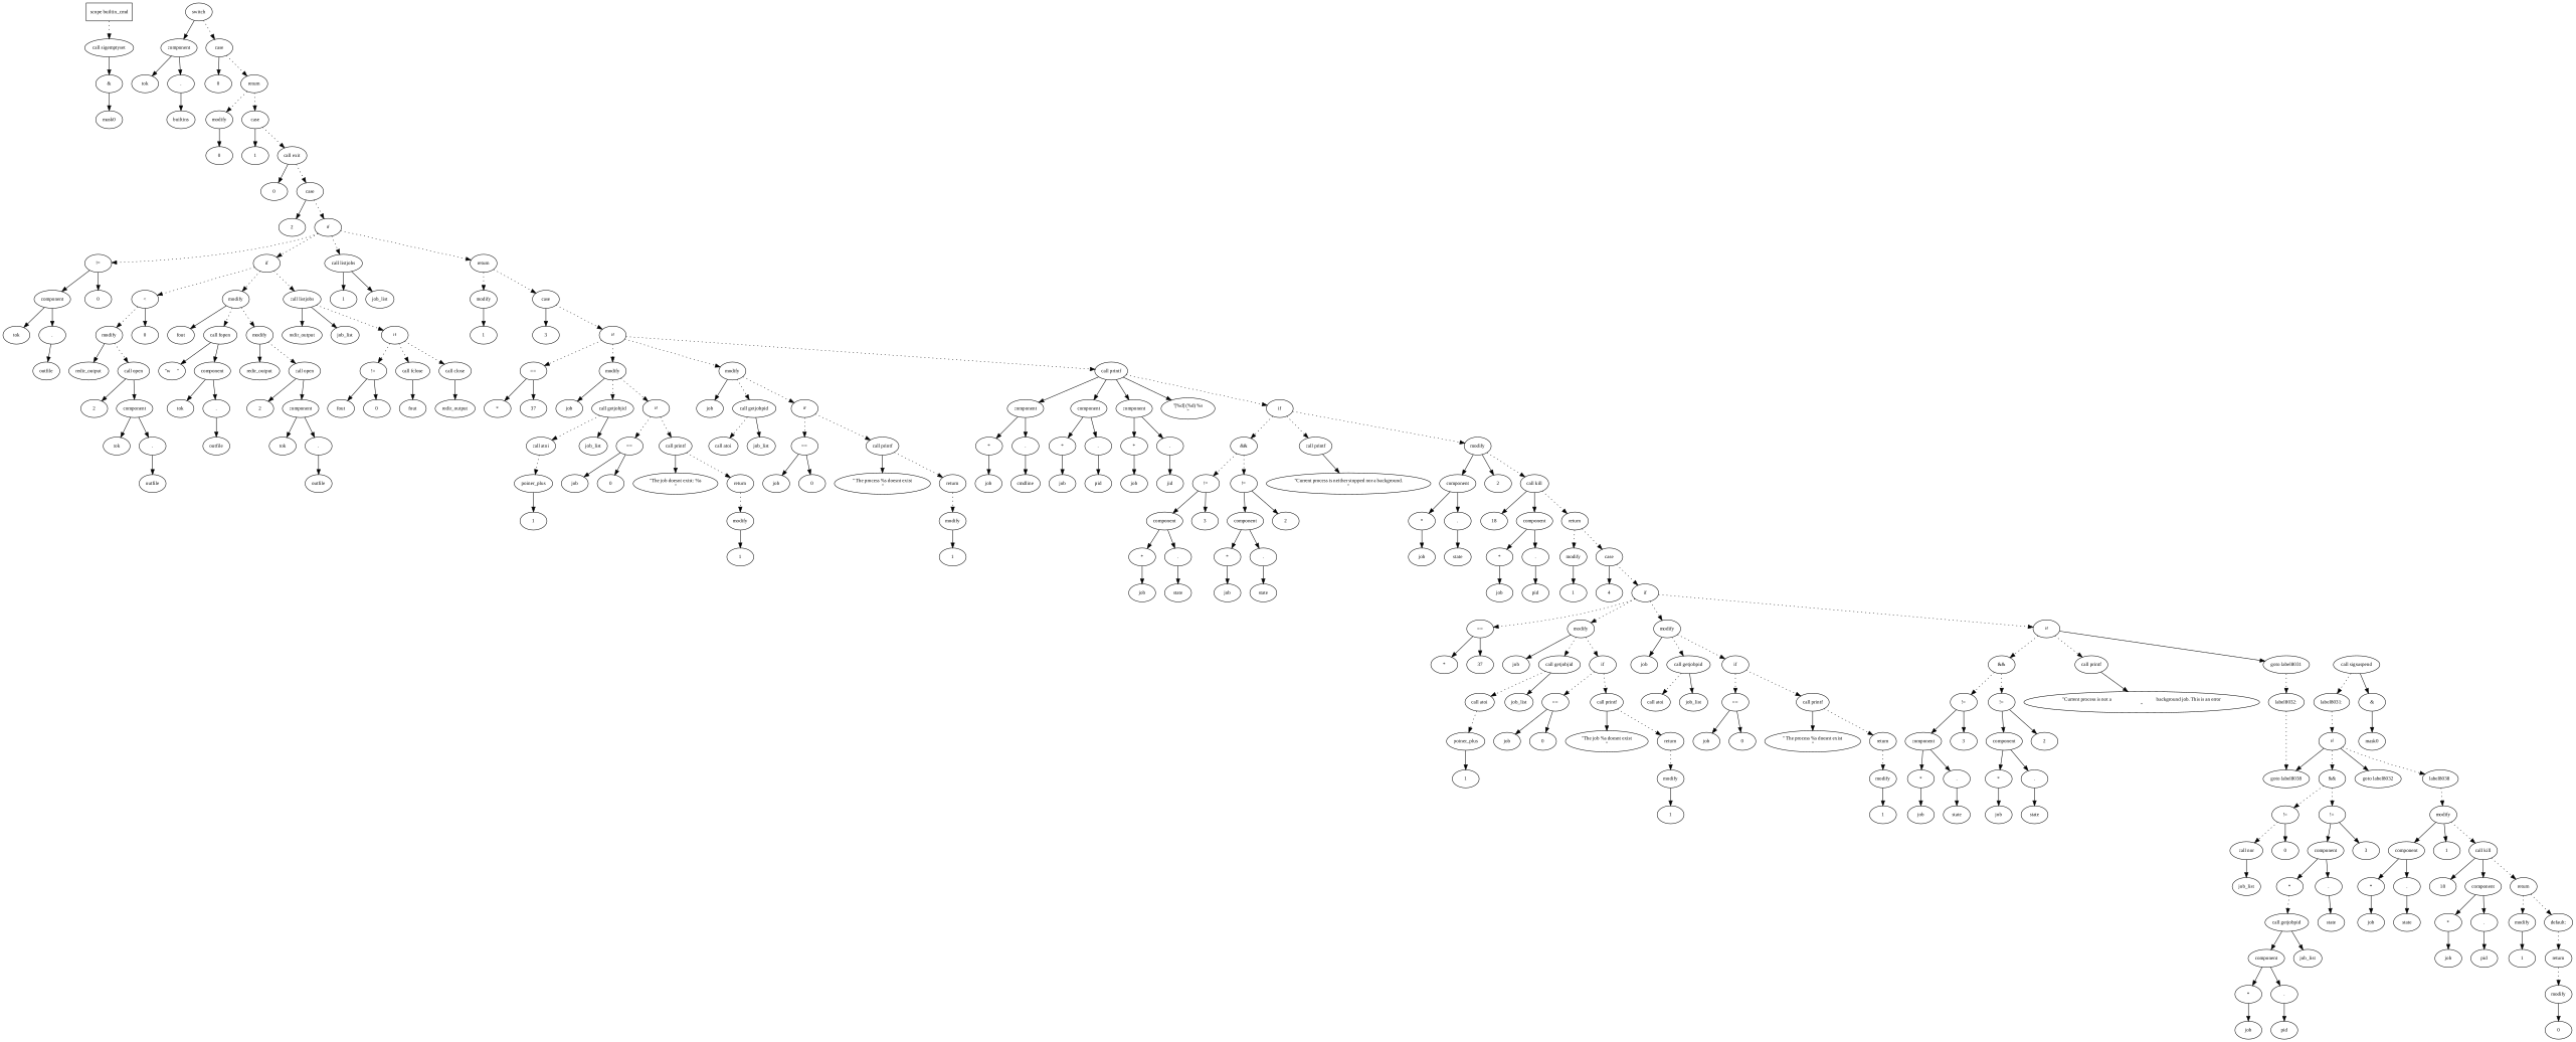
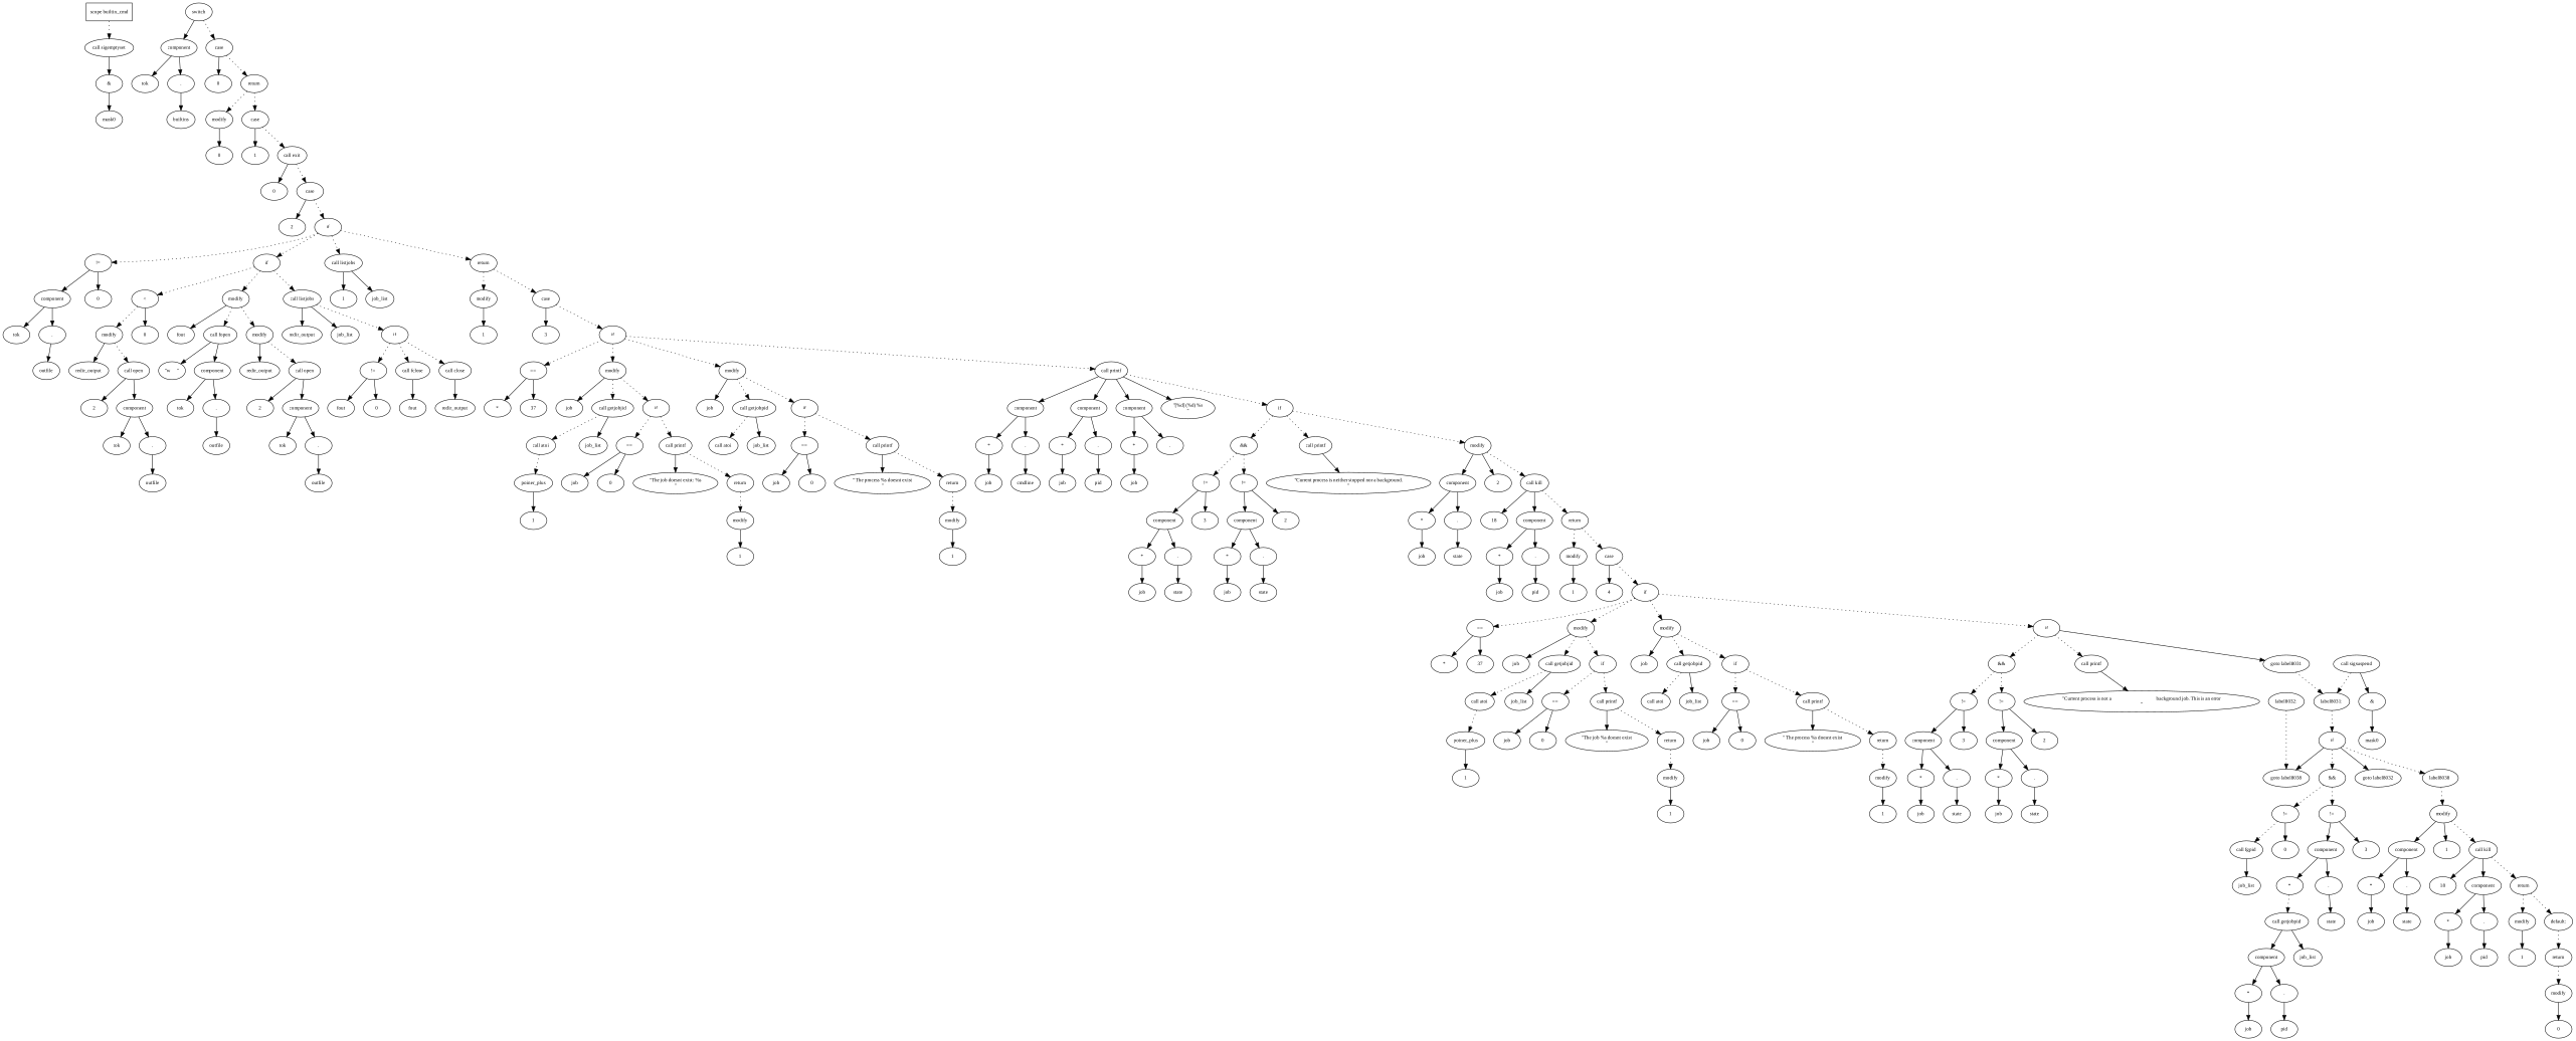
  digraph {
    fontname="Liberation Serif"
    fontsize=10
    node [fontname="Liberation Serif" fontsize=10 shape=ellipse]
    edge [fontname="Liberation Serif" fontsize=10]
    n1 [label="scope builtin_cmd" shape=box]
    n2 [label="call sigemptyset"]
    n3 [label="&"]
    n4 [label=mask0]
    n5 [label=switch]
    n6 [label=component]
    n7 [label=case]
    n8 [label=tok]
    n9 [label="."]
    n10 [label=0]
    n11 [label=return]
    n12 [label=builtins]
    n13 [label=modify]
    n14 [label=case]
    n15 [label=0]
    n16 [label=1]
    n17 [label="call exit"]
    n18 [label=0]
    n19 [label=case]
    n20 [label=2]
    n21 [label=if]
    n22 [label="!="]
    n23 [label=if]
    n24 [label="call listjobs"]
    n25 [label=return]
    n26 [label=component]
    n27 [label=0]
    n28 [label="<"]
    n29 [label=modify]
    n30 [label="call listjobs"]
    n31 [label=1]
    n32 [label=job_list]
    n33 [label=modify]
    n34 [label=case]
    n35 [label=tok]
    n36 [label="."]
    n37 [label=outfile]
    n38 [label=modify]
    n39 [label=0]
    n40 [label=fout]
    n41 [label="call fopen"]
    n42 [label=modify]
    n43 [label=redir_output]
    n44 [label=job_list]
    n45 [label=if]
    n46 [label=redir_output]
    n47 [label="call open"]
    n48 [label=2]
    n49 [label=component]
    n50 [label=tok]
    n51 [label="."]
    n52 [label=outfile]
    n53 [label="\"w      \""]
    n54 [label=component]
    n55 [label=redir_output]
    n56 [label="call open"]
    n57 [label=tok]
    n58 [label="."]
    n59 [label=outfile]
    n60 [label=2]
    n61 [label=component]
    n62 [label=tok]
    n63 [label="."]
    n64 [label=outfile]
    n65 [label="!="]
    n66 [label="call fclose"]
    n67 [label="call close"]
    n68 [label=fout]
    n69 [label=0]
    n70 [label=fout]
    n71 [label=redir_output]
    n72 [label=1]
    n73 [label=3]
    n74 [label=if]
    n75 [label="=="]
    n76 [label=modify]
    n77 [label=modify]
    n78 [label="call printf"]
    n79 [label="*"]
    n80 [label=37]
    n81 [label=job]
    n82 [label="call getjobjid"]
    n83 [label=if]
    n84 [label=job]
    n85 [label="call getjobpid"]
    n86 [label=if]
    n87 [label=component]
    n88 [label=component]
    n89 [label=component]
    n90 [label="\"[%d] (%d) %s\n\""]
    n91 [label=if]
    n92 [label="call atoi"]
    n93 [label=job_list]
    n94 [label="=="]
    n95 [label="call printf"]
    n96 [label=poiner_plus]
    n97 [label=1]
    n98 [label=job]
    n99 [label=0]
    n100 [label="\"The job doesnt exist: %s\n\""]
    n101 [label=return]
    n102 [label=modify]
    n103 [label=1]
    n104 [label="call atoi"]
    n105 [label=job_list]
    n106 [label="=="]
    n107 [label="call printf"]
    n108 [label=job]
    n109 [label=0]
    n110 [label="\" The process %s doesnt exist\n\""]
    n111 [label=return]
    n112 [label=modify]
    n113 [label=1]
    n114 [label="*"]
    n115 [label="."]
    n116 [label="*"]
    n117 [label="."]
    n118 [label="*"]
    n119 [label="."]
    n120 [label="&&"]
    n121 [label="call printf"]
    n122 [label=modify]
    n123 [label=job]
    n124 [label=cmdline]
    n125 [label=job]
    n126 [label=pid]
    n127 [label=job]
-   n128 [label=jid]
    n129 [label="!="]
    n130 [label="!="]
    n131 [label="\"Current process is neither stopped nor a background.\n\""]
    n132 [label=component]
    n133 [label=2]
    n134 [label="call kill"]
    n135 [label=component]
    n136 [label=3]
    n137 [label=component]
    n138 [label=2]
    n139 [label="*"]
    n140 [label="."]
    n141 [label=job]
    n142 [label=state]
    n143 [label="*"]
    n144 [label="."]
    n145 [label=job]
    n146 [label=state]
    n147 [label="*"]
    n148 [label="."]
    n149 [label=18]
    n150 [label=component]
    n151 [label=return]
    n152 [label=job]
    n153 [label=state]
    n154 [label="*"]
    n155 [label="."]
    n156 [label=modify]
    n157 [label=case]
    n158 [label=job]
    n159 [label=pid]
    n160 [label=1]
    n161 [label=4]
    n162 [label=if]
    n163 [label="=="]
    n164 [label=modify]
    n165 [label=modify]
    n166 [label=if]
    n167 [label="*"]
    n168 [label=37]
    n169 [label=job]
    n170 [label="call getjobjid"]
    n171 [label=if]
    n172 [label=job]
    n173 [label="call getjobpid"]
    n174 [label=if]
    n175 [label="&&"]
    n176 [label="call printf"]
    n177 [label="goto label8031"]
    n178 [label="call atoi"]
    n179 [label=job_list]
    n180 [label="=="]
    n181 [label="call printf"]
    n182 [label=poiner_plus]
    n183 [label=1]
    n184 [label=job]
    n185 [label=0]
    n186 [label="\"The job %s doesnt exist\n\""]
    n187 [label=return]
    n188 [label=modify]
    n189 [label=1]
    n190 [label="call atoi"]
    n191 [label=job_list]
    n192 [label="=="]
    n193 [label="call printf"]
    n194 [label=job]
    n195 [label=0]
    n196 [label="\" The process %s doesnt exist\n\""]
    n197 [label=return]
    n198 [label=modify]
    n199 [label=1]
    n200 [label="!="]
    n201 [label="!="]
    n202 [label="\"Current process is not a                                        background job. This is an error\n\""]
    n203 [label="label8032:"]
    n204 [label=component]
    n205 [label=3]
    n206 [label=component]
    n207 [label=2]
    n208 [label="*"]
    n209 [label="."]
    n210 [label=job]
    n211 [label=state]
    n212 [label="*"]
    n213 [label="."]
    n214 [label=job]
    n215 [label=state]
    n216 [label="goto label8038"]
    n217 [label="call sigsuspend"]
    n218 [label="&"]
    n219 [label="label8031:"]
    n220 [label=mask0]
    n221 [label=if]
    n222 [label="&&"]
    n223 [label="goto label8032"]
    n224 [label="label8038:"]
    n225 [label="!="]
    n226 [label="!="]
    n227 [label=modify]
-   n228 [label="call nor"]
+   n228 [label="call fgpid"]
    n229 [label=0]
    n230 [label=component]
    n231 [label=3]
    n232 [label=job_list]
    n233 [label="*"]
    n234 [label="."]
    n235 [label="call getjobpid"]
    n236 [label=state]
    n237 [label=component]
    n238 [label=job_list]
    n239 [label="*"]
    n240 [label="."]
    n241 [label=job]
    n242 [label=pid]
    n243 [label=component]
    n244 [label=1]
    n245 [label="call kill"]
    n246 [label="*"]
    n247 [label="."]
    n248 [label=18]
    n249 [label=component]
    n250 [label=return]
    n251 [label=job]
    n252 [label=state]
    n253 [label="*"]
    n254 [label="."]
    n255 [label=modify]
    n256 [label="default:"]
    n257 [label=job]
    n258 [label=pid]
    n259 [label=1]
    n260 [label=return]
    n261 [label=modify]
    n262 [label=0]
    n1 -> n2 [style=dotted]
    n2 -> n3
    n3 -> n4
    n5 -> n6
    n5 -> n7 [style=dotted]
    n6 -> n8
    n6 -> n9
    n7 -> n10
    n7 -> n11 [style=dotted]
    n9 -> n12
    n11 -> n13 [style=dotted]
    n11 -> n14 [style=dotted]
    n13 -> n15
    n14 -> n16
    n14 -> n17 [style=dotted]
    n17 -> n18
    n17 -> n19 [style=dotted]
    n19 -> n20
    n19 -> n21 [style=dotted]
    n21 -> n22 [style=dotted]
    n21 -> n23 [style=dotted]
    n21 -> n24 [style=dotted]
    n21 -> n25 [style=dotted]
    n22 -> n26
    n22 -> n27
    n23 -> n28 [style=dotted]
    n23 -> n29 [style=dotted]
    n23 -> n30 [style=dotted]
    n24 -> n31
    n24 -> n32
    n25 -> n33 [style=dotted]
    n25 -> n34 [style=dotted]
    n26 -> n35
    n26 -> n36
    n28 -> n38 [style=dotted]
    n28 -> n39
    n29 -> n40
    n29 -> n41 [style=dotted]
    n29 -> n42 [style=dotted]
    n30 -> n43
    n30 -> n44
    n30 -> n45 [style=dotted]
    n33 -> n72
    n34 -> n73
    n34 -> n74 [style=dotted]
    n36 -> n37
    n38 -> n46
    n38 -> n47 [style=dotted]
    n41 -> n53
    n41 -> n54
    n42 -> n55
    n42 -> n56 [style=dotted]
    n45 -> n65 [style=dotted]
    n45 -> n66 [style=dotted]
    n45 -> n67 [style=dotted]
    n47 -> n48
    n47 -> n49
    n49 -> n50
    n49 -> n51
    n51 -> n52
    n54 -> n57
    n54 -> n58
    n56 -> n60
    n56 -> n61
    n58 -> n59
    n61 -> n62
    n61 -> n63
    n63 -> n64
    n65 -> n68
    n65 -> n69
    n66 -> n70
    n67 -> n71
    n74 -> n75 [style=dotted]
    n74 -> n76 [style=dotted]
    n74 -> n77 [style=dotted]
    n74 -> n78 [style=dotted]
    n75 -> n79
    n75 -> n80
    n76 -> n81
    n76 -> n82 [style=dotted]
    n76 -> n83 [style=dotted]
    n77 -> n84
    n77 -> n85 [style=dotted]
    n77 -> n86 [style=dotted]
    n78 -> n87
    n78 -> n88
    n78 -> n89
    n78 -> n90
    n78 -> n91 [style=dotted]
    n82 -> n92 [style=dotted]
    n82 -> n93
    n83 -> n94 [style=dotted]
    n83 -> n95 [style=dotted]
    n85 -> n104 [style=dotted]
    n85 -> n105
    n86 -> n106 [style=dotted]
    n86 -> n107 [style=dotted]
    n87 -> n114
    n87 -> n115
    n88 -> n116
    n88 -> n117
    n89 -> n118
    n89 -> n119
    n91 -> n120 [style=dotted]
    n91 -> n121 [style=dotted]
    n91 -> n122 [style=dotted]
    n92 -> n96 [style=dotted]
    n94 -> n98
    n94 -> n99
    n95 -> n100
    n95 -> n101 [style=dotted]
    n96 -> n97
    n101 -> n102 [style=dotted]
    n102 -> n103
    n106 -> n108
    n106 -> n109
    n107 -> n110
    n107 -> n111 [style=dotted]
    n111 -> n112 [style=dotted]
    n112 -> n113
    n114 -> n123
    n115 -> n124
    n116 -> n125
    n117 -> n126
    n118 -> n127
-   n119 -> n128
    n120 -> n129 [style=dotted]
    n120 -> n130 [style=dotted]
    n121 -> n131
    n122 -> n132
    n122 -> n133
    n122 -> n134 [style=dotted]
    n129 -> n135
    n129 -> n136
    n130 -> n137
    n130 -> n138
    n132 -> n147
    n132 -> n148
    n134 -> n149
    n134 -> n150
    n134 -> n151 [style=dotted]
    n135 -> n139
    n135 -> n140
    n137 -> n143
    n137 -> n144
    n139 -> n141
    n140 -> n142
    n143 -> n145
    n144 -> n146
    n147 -> n152
    n148 -> n153
    n150 -> n154
    n150 -> n155
    n151 -> n156 [style=dotted]
    n151 -> n157 [style=dotted]
    n154 -> n158
    n155 -> n159
    n156 -> n160
    n157 -> n161
    n157 -> n162 [style=dotted]
    n162 -> n163 [style=dotted]
    n162 -> n164 [style=dotted]
    n162 -> n165 [style=dotted]
    n162 -> n166 [style=dotted]
    n163 -> n167
    n163 -> n168
    n164 -> n169
    n164 -> n170 [style=dotted]
    n164 -> n171 [style=dotted]
    n165 -> n172
    n165 -> n173 [style=dotted]
    n165 -> n174 [style=dotted]
    n166 -> n175 [style=dotted]
    n166 -> n176 [style=dotted]
    n166 -> n177
    n170 -> n178 [style=dotted]
    n170 -> n179
    n171 -> n180 [style=dotted]
    n171 -> n181 [style=dotted]
    n173 -> n190 [style=dotted]
    n173 -> n191
    n174 -> n192 [style=dotted]
    n174 -> n193 [style=dotted]
    n175 -> n200 [style=dotted]
    n175 -> n201 [style=dotted]
    n176 -> n202
-   n177 -> n203 [style=dotted]
+   n177 -> n219 [style=dotted]
    n178 -> n182 [style=dotted]
    n180 -> n184
    n180 -> n185
    n181 -> n186
    n181 -> n187 [style=dotted]
    n182 -> n183
    n187 -> n188 [style=dotted]
    n188 -> n189
    n192 -> n194
    n192 -> n195
    n193 -> n196
    n193 -> n197 [style=dotted]
    n197 -> n198 [style=dotted]
    n198 -> n199
    n200 -> n204
    n200 -> n205
    n201 -> n206
    n201 -> n207
    n203 -> n216 [style=dotted]
    n204 -> n208
    n204 -> n209
    n206 -> n212
    n206 -> n213
    n208 -> n210
    n209 -> n211
    n212 -> n214
    n213 -> n215
    n217 -> n218
    n217 -> n219 [style=dotted]
    n218 -> n220
    n219 -> n221 [style=dotted]
    n221 -> n216
    n221 -> n222 [style=dotted]
    n221 -> n223
    n221 -> n224 [style=dotted]
    n222 -> n225 [style=dotted]
    n222 -> n226 [style=dotted]
    n224 -> n227 [style=dotted]
    n225 -> n228 [style=dotted]
    n225 -> n229
    n226 -> n230
    n226 -> n231
    n227 -> n243
    n227 -> n244
    n227 -> n245 [style=dotted]
    n228 -> n232
    n230 -> n233
    n230 -> n234
    n233 -> n235 [style=dotted]
    n234 -> n236
    n235 -> n237
    n235 -> n238
    n237 -> n239
    n237 -> n240
    n239 -> n241
    n240 -> n242
    n243 -> n246
    n243 -> n247
    n245 -> n248
    n245 -> n249
    n245 -> n250 [style=dotted]
    n246 -> n251
    n247 -> n252
    n249 -> n253
    n249 -> n254
    n250 -> n255 [style=dotted]
    n250 -> n256 [style=dotted]
    n253 -> n257
    n254 -> n258
    n255 -> n259
    n256 -> n260 [style=dotted]
    n260 -> n261 [style=dotted]
    n261 -> n262
  }
